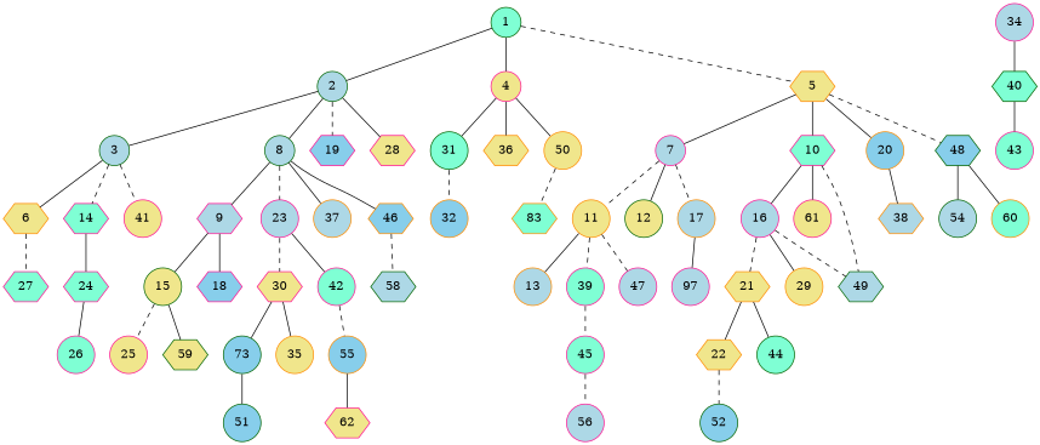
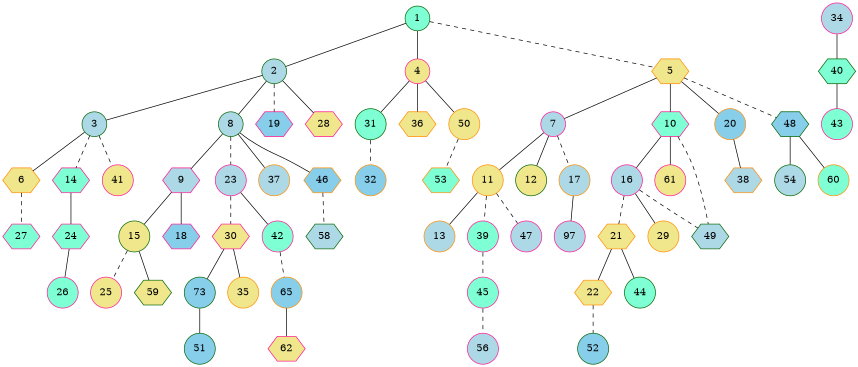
  graph {
    node [color=deeppink fillcolor=khaki shape=circle style=filled]
    edge [style=solid]
    1 [color=darkgreen fillcolor=aquamarine]
    2 [color=darkgreen fillcolor=lightblue]
    4
    5 [color=darkorange shape=hexagon]
    3 [color=darkgreen fillcolor=lightblue]
    8 [color=darkgreen fillcolor=lightblue]
    19 [fillcolor=skyblue shape=hexagon]
    28 [shape=hexagon]
    31 [color=darkgreen fillcolor=aquamarine]
    36 [color=darkorange shape=hexagon]
    50 [color=darkorange]
    7 [fillcolor=lightblue]
    10 [fillcolor=aquamarine shape=hexagon]
    20 [color=darkorange fillcolor=skyblue]
    48 [color=darkgreen fillcolor=skyblue shape=hexagon]
    6 [color=darkorange shape=hexagon]
    14 [fillcolor=aquamarine shape=hexagon]
    41
    9 [fillcolor=lightblue shape=hexagon]
    23 [fillcolor=lightblue]
    37 [color=darkorange fillcolor=lightblue]
    46 [color=darkorange fillcolor=skyblue shape=hexagon]
    27 [fillcolor=aquamarine shape=hexagon]
    24 [fillcolor=aquamarine shape=hexagon]
    32 [color=darkorange fillcolor=skyblue]
-   53 [color=darkorange fillcolor=aquamarine shape=hexagon label=83]
+   53 [color=darkorange fillcolor=aquamarine shape=hexagon]
    11 [color=darkorange]
    12 [color=darkgreen]
    17 [color=darkorange fillcolor=lightblue]
    16 [fillcolor=lightblue]
    61
    49 [color=darkgreen fillcolor=lightblue shape=hexagon]
    38 [color=darkorange fillcolor=lightblue shape=hexagon]
    54 [color=darkgreen fillcolor=lightblue]
    60 [color=darkorange fillcolor=aquamarine]
    13 [color=darkorange fillcolor=lightblue]
    39 [fillcolor=aquamarine]
    47 [fillcolor=lightblue]
    n39 [fillcolor=lightblue label=97]
    15 [color=darkgreen]
    18 [fillcolor=skyblue shape=hexagon]
    30 [shape=hexagon]
    42 [fillcolor=aquamarine]
    58 [color=darkgreen fillcolor=lightblue shape=hexagon]
    25
    59 [color=darkgreen shape=hexagon]
    21 [color=darkorange shape=hexagon]
    29 [color=darkorange]
    40 [color=darkgreen fillcolor=aquamarine shape=hexagon]
    34 [fillcolor=lightblue]
    45 [fillcolor=aquamarine]
    26 [fillcolor=aquamarine]
    22 [color=darkorange shape=hexagon]
    44 [color=darkgreen fillcolor=aquamarine]
    52 [color=darkgreen fillcolor=skyblue]
    n56 [color=darkgreen fillcolor=skyblue label=73]
    35 [color=darkorange]
-   55 [color=darkorange fillcolor=skyblue]
+   55 [color=darkorange fillcolor=skyblue label=65]
    51 [color=darkgreen fillcolor=skyblue]
    43 [fillcolor=aquamarine]
    56 [fillcolor=lightblue]
    62 [shape=hexagon]
    1 -- 2
    1 -- 4
    1 -- 5 [style=dashed]
    2 -- 3
    2 -- 8
    2 -- 19 [style=dashed]
    2 -- 28
    4 -- 31
    4 -- 36
    4 -- 50
    5 -- 7
    5 -- 10
    5 -- 20
    5 -- 48 [style=dashed]
    3 -- 6
    3 -- 14 [style=dashed]
    3 -- 41 [style=dashed]
    8 -- 9
    8 -- 23 [style=dashed]
    8 -- 37
    8 -- 46
    31 -- 32 [style=dashed]
    50 -- 53 [style=dashed]
-   7 -- 11 [style=dashed]
+   7 -- 11
    7 -- 12
    7 -- 17 [style=dashed]
    10 -- 16
    10 -- 61
    10 -- 49 [style=dashed]
    20 -- 38
    48 -- 54
    48 -- 60
    6 -- 27 [style=dashed]
    14 -- 24
    9 -- 15
    9 -- 18
    23 -- 30 [style=dashed]
    23 -- 42
    46 -- 58 [style=dashed]
    24 -- 26
    11 -- 13
    11 -- 39 [style=dashed]
    11 -- 47 [style=dashed]
    17 -- n39
    16 -- 49 [style=dashed]
    16 -- 21 [style=dashed]
    16 -- 29
    39 -- 45 [style=dashed]
    15 -- 25 [style=dashed]
    15 -- 59
    30 -- n56
    30 -- 35
    42 -- 55 [style=dashed]
    21 -- 22
    21 -- 44
    40 -- 43
    34 -- 40
    45 -- 56 [style=dashed]
    22 -- 52 [style=dashed]
    n56 -- 51
    55 -- 62
  }
